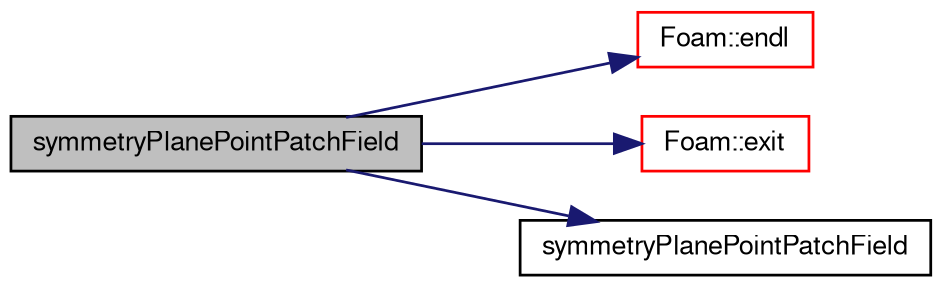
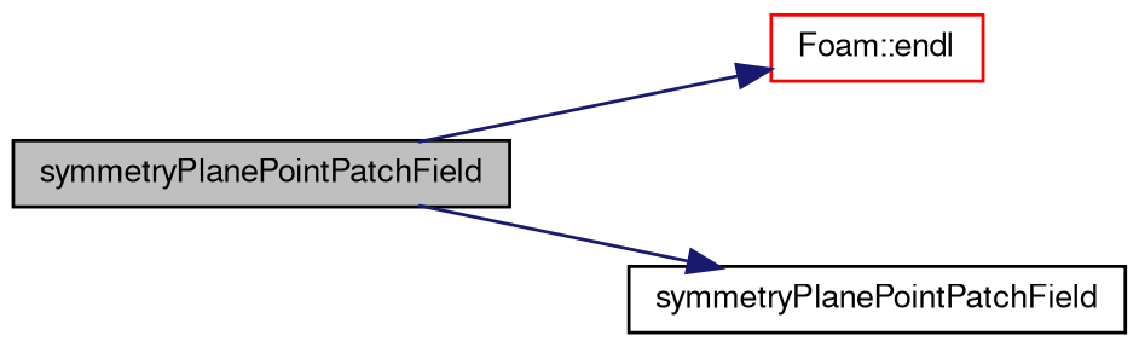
  digraph {
    rankdir=LR
    node [color=black fontname=FreeSans fontsize=10 shape=record]
    edge [color=midnightblue fontname=FreeSans fontsize=10 labelfontname=FreeSans labelfontsize=10 style=solid]
    n1 [fillcolor=grey75 fontcolor=black height=0.2 label=symmetryPlanePointPatchField style=filled width=0.4]
    n2 [color=red height=0.2 label="Foam::endl" width=0.4]
-   n3 [color=red height=0.2 label="Foam::exit" width=0.4]
    n4 [height=0.2 label=symmetryPlanePointPatchField width=0.4]
    n1 -> n2
-   n1 -> n3
    n1 -> n4
  }
